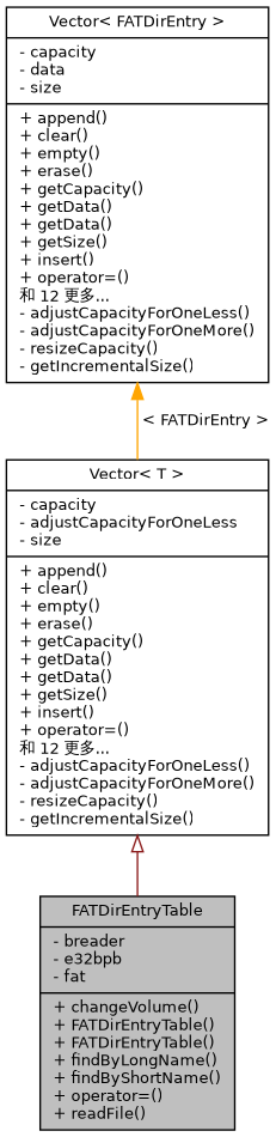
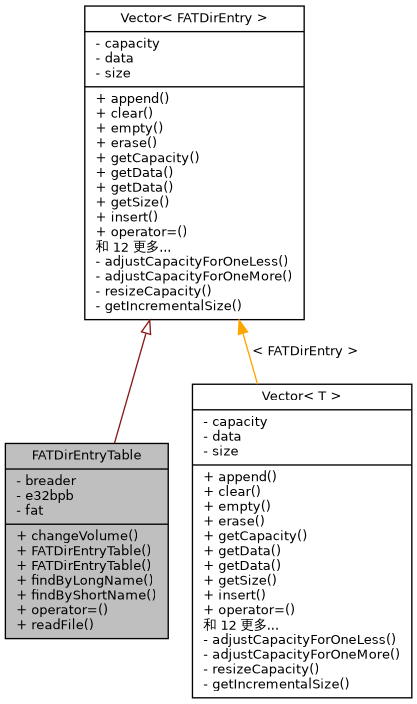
  digraph {
    node [color=black fillcolor=white fontname=Helvetica fontsize=10 shape=record style=filled]
    edge [dir=back fontname=Helvetica fontsize=10 labelfontname=Helvetica labelfontsize=10 style=solid]
    n1 [fillcolor=grey75 fontcolor=black height=0.2 label="{FATDirEntryTable\n|- breader\l- e32bpb\l- fat\l|+ changeVolume()\l+ FATDirEntryTable()\l+ FATDirEntryTable()\l+ findByLongName()\l+ findByShortName()\l+ operator=()\l+ readFile()\l}" width=0.4]
    n2 [height=0.2 label="{Vector\< FATDirEntry \>\n|- capacity\l- data\l- size\l|+ append()\l+ clear()\l+ empty()\l+ erase()\l+ getCapacity()\l+ getData()\l+ getData()\l+ getSize()\l+ insert()\l+ operator=()\l和 12 更多...\l- adjustCapacityForOneLess()\l- adjustCapacityForOneMore()\l- resizeCapacity()\l- getIncrementalSize()\l}" width=0.4]
-   n3 [height=0.2 label="{Vector\< T \>\n|- capacity\l- adjustCapacityForOneLess\l- size\l|+ append()\l+ clear()\l+ empty()\l+ erase()\l+ getCapacity()\l+ getData()\l+ getData()\l+ getSize()\l+ insert()\l+ operator=()\l和 12 更多...\l- adjustCapacityForOneLess()\l- adjustCapacityForOneMore()\l- resizeCapacity()\l- getIncrementalSize()\l}" width=0.4]
-   n3 -> n1 [arrowtail=onormal color=firebrick4]
+   n3 [height=0.2 label="{Vector\< T \>\n|- capacity\l- data\l- size\l|+ append()\l+ clear()\l+ empty()\l+ erase()\l+ getCapacity()\l+ getData()\l+ getData()\l+ getSize()\l+ insert()\l+ operator=()\l和 12 更多...\l- adjustCapacityForOneLess()\l- adjustCapacityForOneMore()\l- resizeCapacity()\l- getIncrementalSize()\l}" width=0.4]
+   n2 -> n1 [arrowtail=onormal color=firebrick4]
    n2 -> n3 [color=orange label=" \< FATDirEntry \>"]
  }
